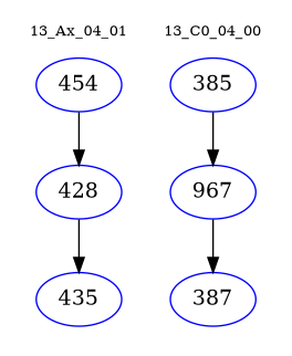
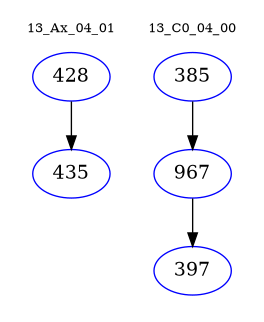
  digraph {
    node [color=blue]
    edge [color=black]
-   n1 [label=454]
    n2 [label=428]
    n3 [label=435]
    n4 [label=385]
    n5 [label=967]
-   n6 [label=387]
+   n6 [label=397]
    subgraph cluster_1 {
      color=white
      fontsize=10
      label="13_Ax_04_01"
-     n1
      n2
      n3
    }
    subgraph cluster_2 {
      color=white
      fontsize=10
      label="13_C0_04_00"
      n4
      n5
      n6
    }
-   n1 -> n2
    n2 -> n3
    n4 -> n5
    n5 -> n6
  }
